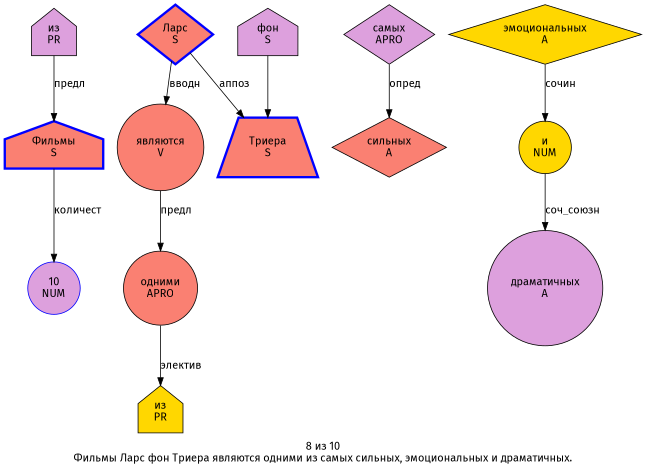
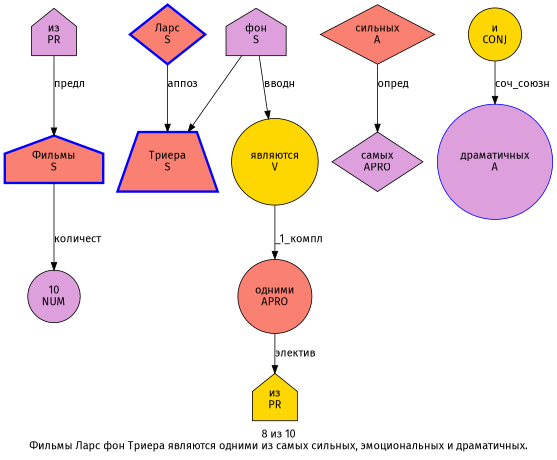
  digraph {
    fontname="Fira Sans"
    label="8 из 10\nФильмы Ларс фон Триера являются одними из самых сильных, эмоциональных и драматичных."
    node [fillcolor=plum fontname="Fira Sans" penwidth=1 shape=circle style=filled]
    edge [fontname="Fira Sans"]
    n1 [label="из\nPR" shape=house]
    n2 [color=blue fillcolor=salmon label="Фильмы\nS" penwidth=3 shape=house]
-   n3 [label="10\nNUM" color=blue]
+   n3 [label="10\nNUM"]
    n4 [color=blue fillcolor=salmon label="Ларс\nS" penwidth=3 shape=diamond]
    n5 [color=blue fillcolor=salmon label="Триера\nS" penwidth=3 shape=trapezium]
-   n6 [fillcolor=salmon label="являются\nV"]
+   n6 [fillcolor=gold label="являются\nV"]
    n7 [fillcolor=salmon label="одними\nAPRO"]
    n8 [label="фон\nS" shape=house]
    n9 [fillcolor=gold label="из\nPR" shape=house]
    n10 [label="самых\nAPRO" shape=diamond]
    n11 [fillcolor=salmon label="сильных\nA" shape=diamond]
-   n12 [fillcolor=gold label="эмоциональных\nA" shape=diamond]
-   n13 [fillcolor=gold label="и\nNUM"]
-   n14 [label="драматичных\nA"]
+   n13 [fillcolor=gold label="и\nCONJ"]
+   n14 [label="драматичных\nA" color=blue]
    n1 -> n2 [label="предл"]
    n2 -> n3 [label="количест"]
    n4 -> n5 [label="аппоз"]
-   n4 -> n6 [label="вводн"]
-   n6 -> n7 [label="предл"]
+   n8 -> n6 [label="вводн"]
+   n6 -> n7 [label="_1_компл"]
    n7 -> n9 [label="электив"]
    n8 -> n5
-   n10 -> n11 [label="опред"]
-   n12 -> n13 [label="сочин"]
+   n11 -> n10 [label="опред"]
    n13 -> n14 [label="соч_союзн"]
  }
